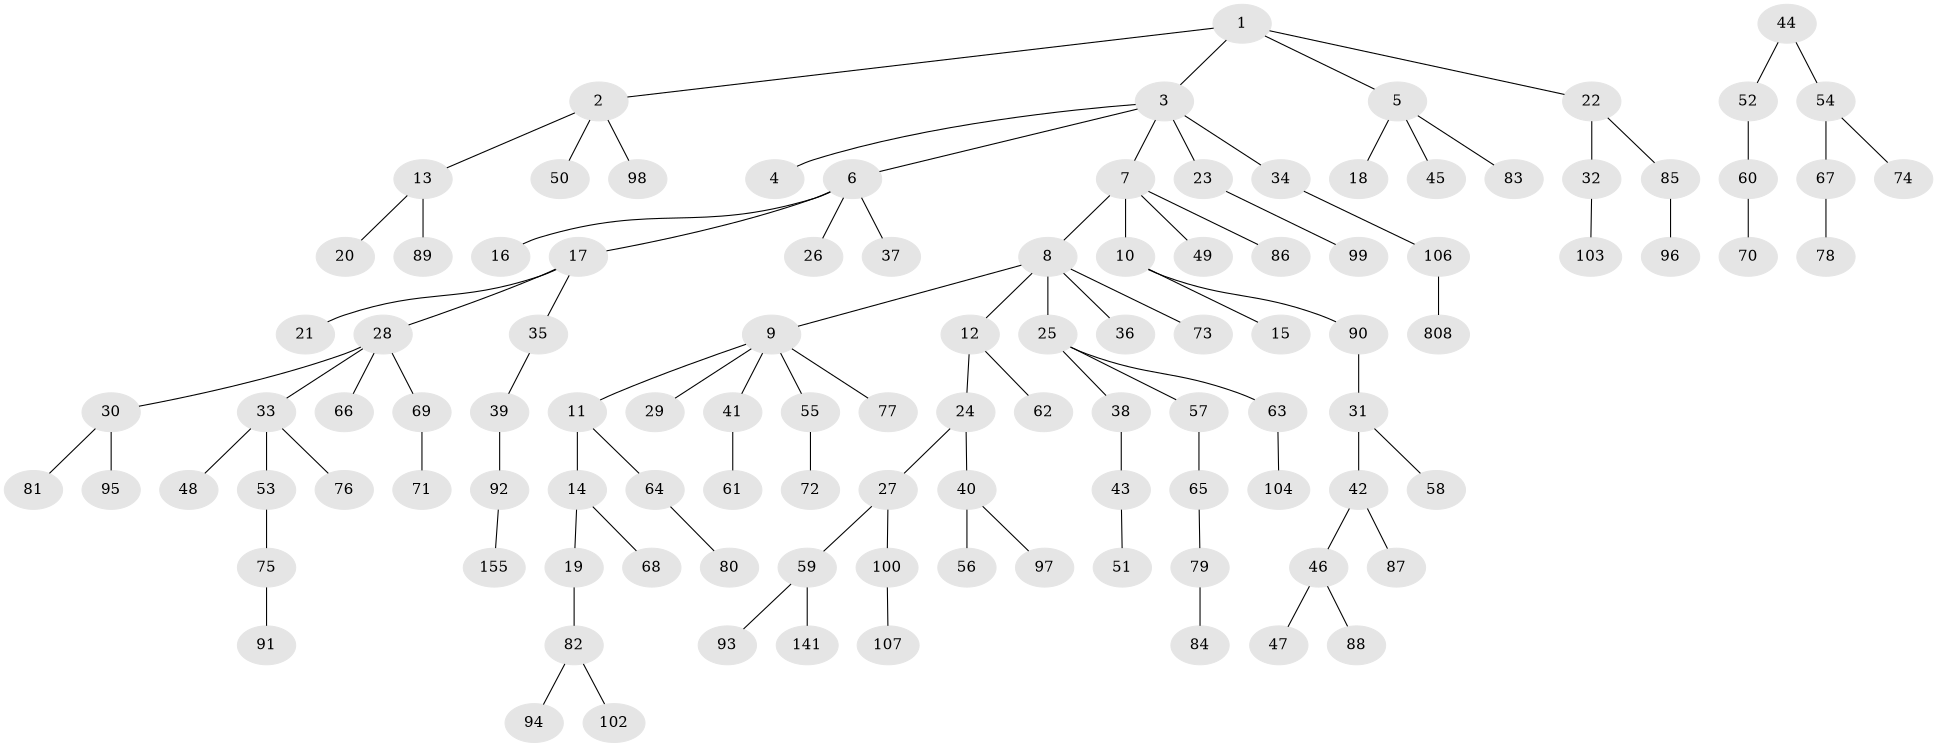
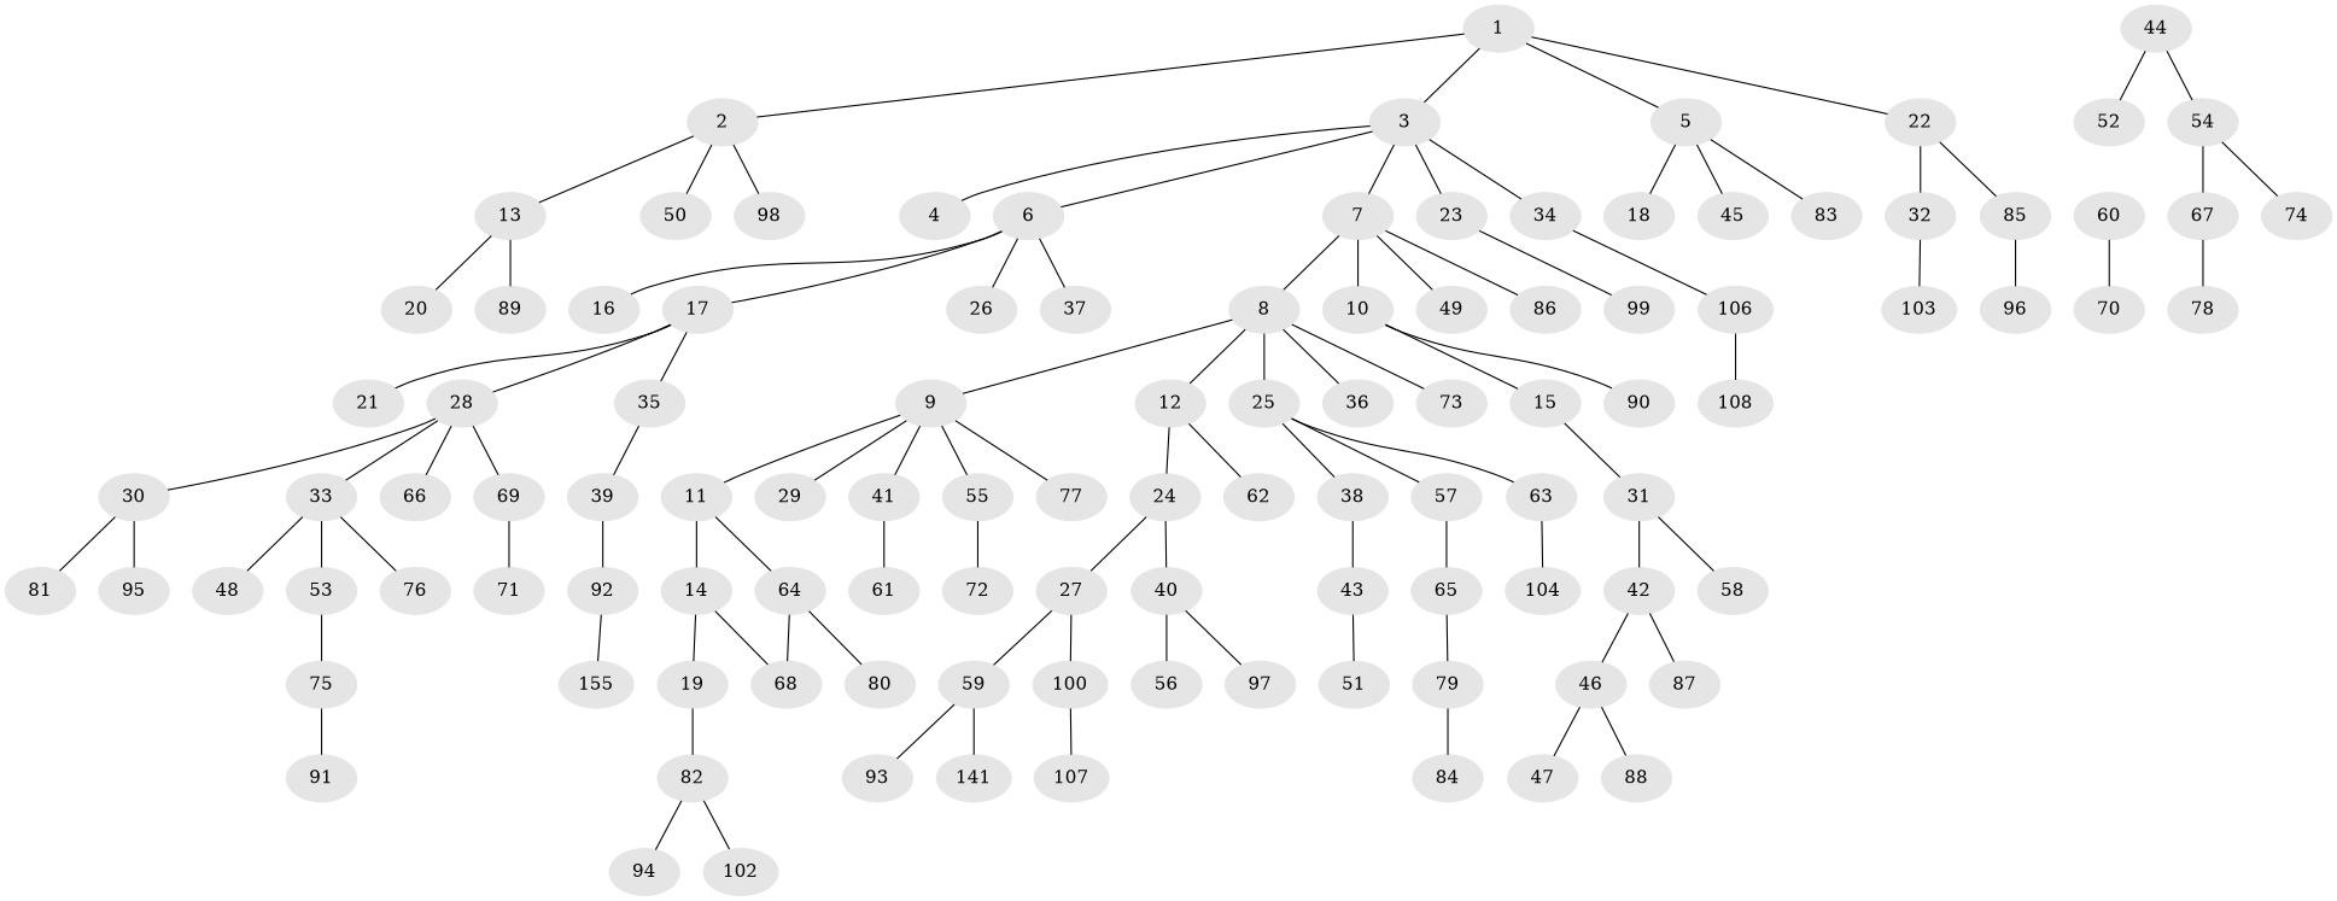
  graph {
    node [color=gray90 style=filled]
    1
    2
    3
    5
    22
    13
    50
    98
    4
    6
    7
    23
    34
    18
    45
    83
    32
    85
    20
    89
    16
    17
    26
    37
    8
    10
    49
    86
    99
    106
    21
    28
    35
    9
    12
    25
    36
    73
    15
    90
    11
    29
    41
    55
    77
    24
    62
    38
    57
    63
    14
    64
    61
    72
    31
    19
    68
    80
    27
    40
    82
    44
    52
    54
    42
    58
    30
    33
    66
    69
    39
    94
    102
    103
    96
    59
    100
    56
    97
    43
    65
    104
    93
    n84 [label=141]
    107
    81
    95
    48
    53
    76
    71
    46
    87
    75
-   108 [label=808]
+   108
    92
    51
    n98 [label=155]
    47
    88
    60
    67
    74
    70
    91
    78
    79
    84
    1 -- 2
    1 -- 3
    1 -- 5
    1 -- 22
    2 -- 13
    2 -- 50
    2 -- 98
    3 -- 4
    3 -- 6
    3 -- 7
    3 -- 23
    3 -- 34
    5 -- 18
    5 -- 45
    5 -- 83
    22 -- 32
    22 -- 85
    13 -- 20
    13 -- 89
    6 -- 16
    6 -- 17
    6 -- 26
    6 -- 37
    7 -- 8
    7 -- 10
    7 -- 49
    7 -- 86
    23 -- 99
    34 -- 106
    32 -- 103
    85 -- 96
    17 -- 21
    17 -- 28
    17 -- 35
    8 -- 9
    8 -- 12
    8 -- 25
    8 -- 36
    8 -- 73
    10 -- 15
    10 -- 90
    106 -- 108
    28 -- 30
    28 -- 33
    28 -- 66
    28 -- 69
    35 -- 39
    9 -- 11
    9 -- 29
    9 -- 41
    9 -- 55
    9 -- 77
    12 -- 24
    12 -- 62
    25 -- 38
    25 -- 57
    25 -- 63
-   90 -- 31
+   15 -- 31
    11 -- 14
    11 -- 64
    41 -- 61
    55 -- 72
    24 -- 27
    24 -- 40
    38 -- 43
    57 -- 65
    63 -- 104
    14 -- 19
    14 -- 68
+   64 -- 68
    64 -- 80
    31 -- 42
    31 -- 58
    19 -- 82
    27 -- 59
    27 -- 100
    40 -- 56
    40 -- 97
    82 -- 94
    82 -- 102
    44 -- 52
    44 -- 54
-   52 -- 60
    54 -- 67
    54 -- 74
    42 -- 46
    42 -- 87
    30 -- 81
    30 -- 95
    33 -- 48
    33 -- 53
    33 -- 76
    69 -- 71
    39 -- 92
    59 -- 93
    59 -- n84
    100 -- 107
    43 -- 51
    65 -- 79
    53 -- 75
    46 -- 47
    46 -- 88
    75 -- 91
    92 -- n98
    60 -- 70
    67 -- 78
    79 -- 84
  }
